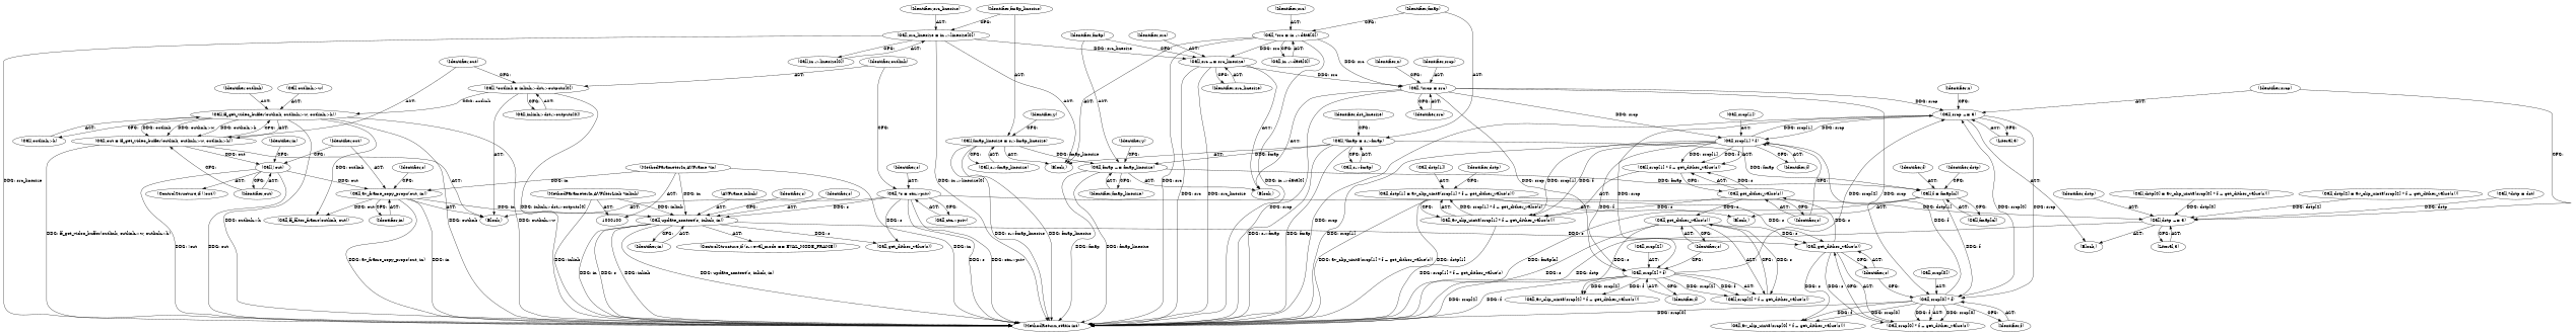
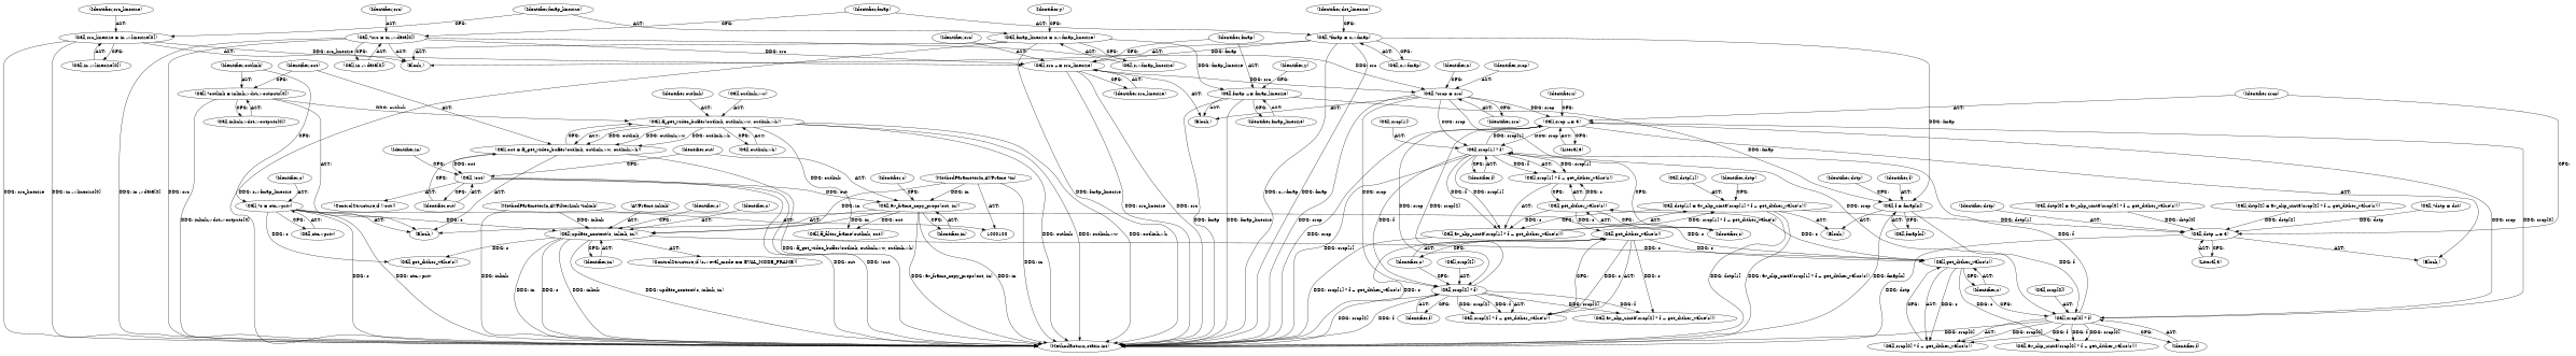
  digraph {
    n1 [label="(Call,dstp[1] = av_clip_uint8(srcp[1] * f + get_dither_value(s)))"]
    n2 [label="(Call,av_clip_uint8(srcp[1] * f + get_dither_value(s)))"]
    n3 [label="(Call,dstp += 3)"]
    n4 [label="(MethodReturn,static int)"]
    n5 [label="(Block,)"]
    n6 [label="(Block,)"]
    n7 [label="(Literal,3)"]
    n8 [label="(Call,srcp[1] * f + get_dither_value(s))"]
    n9 [label="(Call,get_dither_value(s))"]
    n10 [label="(Call,srcp[1] * f)"]
    n11 [label="(Call,srcp += 3)"]
    n12 [label="(Call,srcp[2] * f)"]
    n13 [label="(Identifier,f)"]
    n14 [label="(Call,srcp[0] * f)"]
    n15 [label="(Literal,3)"]
    n16 [label="(Call,av_clip_uint8(srcp[2] * f + get_dither_value(s)))"]
    n17 [label="(Identifier,f)"]
    n18 [label="(Call,srcp[2] * f + get_dither_value(s))"]
    n19 [label="(Call,*srcp = src)"]
    n20 [label="(Block,)"]
    n21 [label="(Identifier,src)"]
    n22 [label="(Call,srcp[0] * f + get_dither_value(s))"]
    n23 [label="(Identifier,f)"]
    n24 [label="(Call,av_clip_uint8(srcp[0] * f + get_dither_value(s)))"]
    n25 [label="(Call,src += src_linesize)"]
    n26 [label="(Identifier,src_linesize)"]
    n27 [label="(Call,src_linesize = in ->linesize[0])"]
    n28 [label="(Block,)"]
    n29 [label="(Call,in ->linesize[0])"]
    n30 [label="(Call,*src = in ->data[0])"]
    n31 [label="(Call,in ->data[0])"]
    n32 [label="(Call,get_dither_value(s))"]
    n33 [label="(Call,get_dither_value(s))"]
    n34 [label="(Call,f = fmap[x])"]
    n35 [label="(Call,fmap[x])"]
    n36 [label="(Call,*fmap = s->fmap)"]
    n37 [label="(Call,fmap += fmap_linesize)"]
    n38 [label="(Call,s->fmap)"]
    n39 [label="(Identifier,fmap_linesize)"]
    n40 [label="(Call,fmap_linesize = s->fmap_linesize)"]
    n41 [label="(Call,s->fmap_linesize)"]
    n42 [label="(Identifier,s)"]
    n43 [label="(Identifier,s)"]
    n44 [label="(Identifier,s)"]
    n45 [label="(Call,update_context(s, inlink, in))"]
    n46 [label="(Identifier,in)"]
    n47 [label="(ControlStructure,if (s->eval_mode == EVAL_MODE_FRAME))"]
    n48 [label="(Call,get_dither_value(s))"]
    n49 [label="(Call,*s = ctx->priv)"]
    n50 [label="(Block,)"]
    n51 [label="(Call,ctx->priv)"]
    n52 [label="(MethodParameterIn,AVFilterLink *inlink)"]
    1000100
    n54 [label="(Call,av_frame_copy_props(out, in))"]
    n55 [label="(Identifier,in)"]
    n56 [label="(Call,ff_filter_frame(outlink, out))"]
    n57 [label="(Call,!out)"]
    n58 [label="(ControlStructure,if (!out))"]
    n59 [label="(Identifier,out)"]
    n60 [label="(Call,out = ff_get_video_buffer(outlink, outlink->w, outlink->h))"]
    n61 [label="(Call,ff_get_video_buffer(outlink, outlink->w, outlink->h))"]
    n62 [label="(Call,outlink->h)"]
    n63 [label="(Call,*outlink = inlink->dst->outputs[0])"]
    n64 [label="(Call,inlink->dst->outputs[0])"]
    n65 [label="(MethodParameterIn,AVFrame *in)"]
    n66 [label="(Identifier,src)"]
    n67 [label="(Call,*dstp = dst)"]
    n68 [label="(Identifier,fmap)"]
    n69 [label="(Identifier,dstp)"]
    n70 [label="(Identifier,s)"]
    n71 [label="(Identifier,fmap)"]
    n72 [label="(Identifier,dstp)"]
    n73 [label="(Identifier,dst_linesize)"]
    n74 [label="(Call,dstp[0] = av_clip_uint8(srcp[0] * f + get_dither_value(s)))"]
    n75 [label="(Identifier,srcp)"]
    n76 [label="(Identifier,src_linesize)"]
    n77 [label="(AVFrame,inlink)"]
    n78 [label="(Identifier,s)"]
    n79 [label="(Identifier,s)"]
    n80 [label="(Identifier,x)"]
    n81 [label="(Identifier,outlink)"]
    n82 [label="(Identifier,dstp)"]
    n83 [label="(Call,srcp[2])"]
    n84 [label="(Call,dstp[2] = av_clip_uint8(srcp[2] * f + get_dither_value(s)))"]
    n85 [label="(Identifier,out)"]
    n86 [label="(Identifier,outlink)"]
    n87 [label="(Call,outlink->w)"]
    n88 [label="(Identifier,srcp)"]
    n89 [label="(Identifier,s)"]
    n90 [label="(Identifier,in)"]
    n91 [label="(Identifier,out)"]
    n92 [label="(Identifier,x)"]
    n93 [label="(Identifier,y)"]
    n94 [label="(Identifier,src)"]
    n95 [label="(Call,srcp[0])"]
    n96 [label="(Call,dstp[1])"]
    n97 [label="(Identifier,f)"]
    n98 [label="(Identifier,y)"]
    n99 [label="(Call,srcp[1])"]
    n100 [label="(Identifier,fmap_linesize)"]
    n1 -> n2 [label="CFG: "]
    n1 -> n3 [label="DDG: dstp[1]"]
    n1 -> n4 [label="DDG: dstp[1]"]
    n1 -> n4 [label="DDG: av_clip_uint8(srcp[1] * f + get_dither_value(s))"]
    n1 -> n5 [label="AST: "]
    n2 -> n1 [label="AST: "]
    n2 -> n1 [label="DDG: srcp[1] * f + get_dither_value(s)"]
    n2 -> n4 [label="DDG: srcp[1] * f + get_dither_value(s)"]
    n3 -> n4 [label="DDG: dstp"]
    n3 -> n6 [label="AST: "]
    n3 -> n7 [label="CFG: "]
    n7 -> n3 [label="AST: "]
    n8 -> n2 [label="AST: "]
    n8 -> n9 [label="CFG: "]
    n9 -> n2 [label="DDG: s"]
    n9 -> n8 [label="AST: "]
    n9 -> n8 [label="DDG: s"]
    n9 -> n32 [label="DDG: s"]
    n9 -> n42 [label="CFG: "]
    n10 -> n2 [label="DDG: srcp[1]"]
    n10 -> n2 [label="DDG: f"]
    n10 -> n4 [label="DDG: srcp[1]"]
    n10 -> n8 [label="AST: "]
    n10 -> n8 [label="DDG: srcp[1]"]
    n10 -> n8 [label="DDG: f"]
    n10 -> n11 [label="DDG: srcp[1]"]
    n10 -> n12 [label="DDG: f"]
    n10 -> n13 [label="CFG: "]
    n11 -> n4 [label="DDG: srcp"]
    n11 -> n6 [label="AST: "]
    n11 -> n10 [label="DDG: srcp"]
    n11 -> n12 [label="DDG: srcp"]
    n11 -> n14 [label="DDG: srcp"]
    n11 -> n15 [label="CFG: "]
    n12 -> n4 [label="DDG: srcp[2]"]
    n12 -> n4 [label="DDG: f"]
    n12 -> n11 [label="DDG: srcp[2]"]
    n12 -> n16 [label="DDG: srcp[2]"]
    n12 -> n16 [label="DDG: f"]
    n12 -> n17 [label="CFG: "]
    n12 -> n18 [label="AST: "]
    n12 -> n18 [label="DDG: srcp[2]"]
    n12 -> n18 [label="DDG: f"]
    n13 -> n10 [label="AST: "]
    n14 -> n4 [label="DDG: srcp[0]"]
    n14 -> n10 [label="DDG: f"]
    n14 -> n11 [label="DDG: srcp[0]"]
    n14 -> n22 [label="AST: "]
    n14 -> n22 [label="DDG: srcp[0]"]
    n14 -> n22 [label="DDG: f"]
    n14 -> n23 [label="CFG: "]
    n14 -> n24 [label="DDG: srcp[0]"]
    n14 -> n24 [label="DDG: f"]
    n15 -> n11 [label="AST: "]
    n17 -> n12 [label="AST: "]
    n18 -> n32 [label="CFG: "]
    n19 -> n4 [label="DDG: srcp"]
    n19 -> n10 [label="DDG: srcp"]
    n19 -> n11 [label="DDG: srcp"]
    n19 -> n12 [label="DDG: srcp"]
    n19 -> n14 [label="DDG: srcp"]
    n19 -> n20 [label="AST: "]
    n19 -> n21 [label="CFG: "]
    n21 -> n19 [label="AST: "]
    n22 -> n33 [label="CFG: "]
    n23 -> n14 [label="AST: "]
    n25 -> n4 [label="DDG: src"]
    n25 -> n4 [label="DDG: src_linesize"]
    n25 -> n19 [label="DDG: src"]
    n25 -> n20 [label="AST: "]
    n25 -> n26 [label="CFG: "]
    n26 -> n25 [label="AST: "]
    n27 -> n4 [label="DDG: src_linesize"]
    n27 -> n4 [label="DDG: in ->linesize[0]"]
    n27 -> n25 [label="DDG: src_linesize"]
    n27 -> n28 [label="AST: "]
    n27 -> n29 [label="CFG: "]
    n29 -> n27 [label="AST: "]
    n30 -> n4 [label="DDG: in ->data[0]"]
    n30 -> n4 [label="DDG: src"]
    n30 -> n19 [label="DDG: src"]
    n30 -> n25 [label="DDG: src"]
    n30 -> n28 [label="AST: "]
    n30 -> n31 [label="CFG: "]
    n31 -> n30 [label="AST: "]
    n32 -> n4 [label="DDG: s"]
    n32 -> n16 [label="DDG: s"]
    n32 -> n18 [label="AST: "]
    n32 -> n18 [label="DDG: s"]
    n32 -> n33 [label="DDG: s"]
    n32 -> n43 [label="CFG: "]
    n33 -> n9 [label="DDG: s"]
    n33 -> n22 [label="AST: "]
    n33 -> n22 [label="DDG: s"]
    n33 -> n24 [label="DDG: s"]
    n33 -> n44 [label="CFG: "]
    n34 -> n4 [label="DDG: fmap[x]"]
    n34 -> n5 [label="AST: "]
    n34 -> n14 [label="DDG: f"]
    n34 -> n35 [label="CFG: "]
    n35 -> n34 [label="AST: "]
    n36 -> n4 [label="DDG: s->fmap"]
    n36 -> n4 [label="DDG: fmap"]
    n36 -> n28 [label="AST: "]
    n36 -> n34 [label="DDG: fmap"]
-   n36 -> n37 [label="DDG: fmap"]
+   n36 -> n25 [label="DDG: fmap"]
    n36 -> n38 [label="CFG: "]
    n37 -> n4 [label="DDG: fmap"]
    n37 -> n4 [label="DDG: fmap_linesize"]
    n37 -> n20 [label="AST: "]
    n37 -> n34 [label="DDG: fmap"]
    n37 -> n39 [label="CFG: "]
    n38 -> n36 [label="AST: "]
    n39 -> n37 [label="AST: "]
    n40 -> n4 [label="DDG: s->fmap_linesize"]
    n40 -> n4 [label="DDG: fmap_linesize"]
    n40 -> n28 [label="AST: "]
    n40 -> n37 [label="DDG: fmap_linesize"]
    n40 -> n41 [label="CFG: "]
    n41 -> n40 [label="AST: "]
    n42 -> n9 [label="AST: "]
    n42 -> n10 [label="CFG: "]
    n43 -> n12 [label="CFG: "]
    n43 -> n32 [label="AST: "]
    n44 -> n14 [label="CFG: "]
    n44 -> n33 [label="AST: "]
    n45 -> n4 [label="DDG: s"]
    n45 -> n4 [label="DDG: inlink"]
    n45 -> n4 [label="DDG: update_context(s, inlink, in)"]
    n45 -> n4 [label="DDG: in"]
    n45 -> n33 [label="DDG: s"]
    n45 -> n46 [label="CFG: "]
    n45 -> n47 [label="AST: "]
    n45 -> n48 [label="DDG: s"]
    n46 -> n45 [label="AST: "]
    n49 -> n4 [label="DDG: s"]
    n49 -> n4 [label="DDG: ctx->priv"]
    n49 -> n33 [label="DDG: s"]
    n49 -> n45 [label="DDG: s"]
    n49 -> n48 [label="DDG: s"]
    n49 -> n50 [label="AST: "]
    n49 -> n51 [label="CFG: "]
    n51 -> n49 [label="AST: "]
    n52 -> n4 [label="DDG: inlink"]
    n52 -> n45 [label="DDG: inlink"]
    n52 -> 1000100 [label="AST: "]
    n54 -> n4 [label="DDG: in"]
    n54 -> n4 [label="DDG: av_frame_copy_props(out, in)"]
    n54 -> n45 [label="DDG: in"]
    n54 -> n50 [label="AST: "]
    n54 -> n55 [label="CFG: "]
    n54 -> n56 [label="DDG: out"]
    n55 -> n54 [label="AST: "]
    n57 -> n4 [label="DDG: out"]
    n57 -> n4 [label="DDG: !out"]
    n57 -> n54 [label="DDG: out"]
    n57 -> n58 [label="AST: "]
    n57 -> n59 [label="CFG: "]
    n59 -> n57 [label="AST: "]
    n59 -> n60 [label="CFG: "]
    n60 -> n4 [label="DDG: ff_get_video_buffer(outlink, outlink->w, outlink->h)"]
    n60 -> n50 [label="AST: "]
    n60 -> n57 [label="DDG: out"]
    n60 -> n61 [label="CFG: "]
    n61 -> n4 [label="DDG: outlink"]
    n61 -> n4 [label="DDG: outlink->w"]
    n61 -> n4 [label="DDG: outlink->h"]
    n61 -> n56 [label="DDG: outlink"]
    n61 -> n60 [label="AST: "]
    n61 -> n60 [label="DDG: outlink"]
    n61 -> n60 [label="DDG: outlink->w"]
    n61 -> n60 [label="DDG: outlink->h"]
    n61 -> n62 [label="CFG: "]
    n62 -> n61 [label="AST: "]
    n63 -> n4 [label="DDG: inlink->dst->outputs[0]"]
    n63 -> n50 [label="AST: "]
    n63 -> n61 [label="DDG: outlink"]
    n63 -> n64 [label="CFG: "]
    n64 -> n63 [label="AST: "]
    n65 -> n4 [label="DDG: in"]
    n65 -> n45 [label="DDG: in"]
    n65 -> 1000100 [label="AST: "]
    n65 -> n54 [label="DDG: in"]
    n66 -> n30 [label="AST: "]
    n67 -> n3 [label="DDG: dstp"]
    n68 -> n30 [label="CFG: "]
    n68 -> n36 [label="AST: "]
    n69 -> n3 [label="AST: "]
    n70 -> n49 [label="AST: "]
    n71 -> n25 [label="CFG: "]
    n71 -> n37 [label="AST: "]
    n72 -> n34 [label="CFG: "]
    n73 -> n36 [label="CFG: "]
    n74 -> n3 [label="DDG: dstp[0]"]
    n75 -> n3 [label="CFG: "]
    n75 -> n11 [label="AST: "]
    n76 -> n27 [label="AST: "]
    n77 -> n45 [label="AST: "]
    n78 -> n45 [label="CFG: "]
    n79 -> n45 [label="AST: "]
    n80 -> n19 [label="CFG: "]
    n81 -> n61 [label="AST: "]
    n82 -> n1 [label="CFG: "]
    n83 -> n12 [label="AST: "]
    n84 -> n3 [label="DDG: dstp[2]"]
    n85 -> n54 [label="AST: "]
    n85 -> n57 [label="CFG: "]
    n86 -> n49 [label="CFG: "]
    n86 -> n63 [label="AST: "]
    n87 -> n61 [label="AST: "]
    n88 -> n19 [label="AST: "]
    n89 -> n54 [label="CFG: "]
    n90 -> n57 [label="CFG: "]
    n91 -> n60 [label="AST: "]
    n91 -> n63 [label="CFG: "]
    n92 -> n11 [label="CFG: "]
    n93 -> n40 [label="CFG: "]
    n94 -> n25 [label="AST: "]
    n95 -> n14 [label="AST: "]
    n96 -> n1 [label="AST: "]
    n97 -> n34 [label="AST: "]
    n98 -> n37 [label="CFG: "]
    n99 -> n10 [label="AST: "]
    n100 -> n27 [label="CFG: "]
    n100 -> n40 [label="AST: "]
  }
